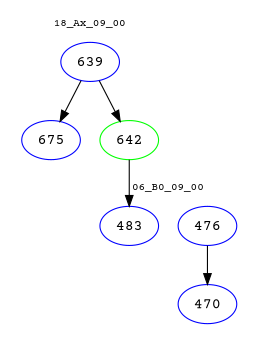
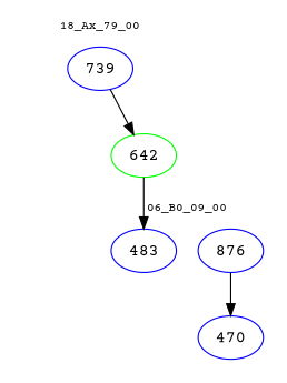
  digraph {
    fontname="Courier Prime"
    node [color=blue fontname="Courier Prime"]
    edge [color=black fontname="Courier Prime"]
-   n1 [label=639]
-   n2 [label=675]
+   n1 [label=739]
    n3 [color=green label=642]
-   n4 [label=476]
+   n4 [label=876]
    n5 [label=470]
    n6 [label=483]
    subgraph cluster_1 {
      color=white
      fontsize=10
-     label="18_Ax_09_00"
+     label="18_Ax_79_00"
      n1
-     n2
      n3
    }
    subgraph cluster_2 {
      color=white
      fontsize=10
      label="06_B0_09_00"
      n4
      n5
      n6
    }
-   n1 -> n2
    n1 -> n3
    n3 -> n6
    n4 -> n5
  }
